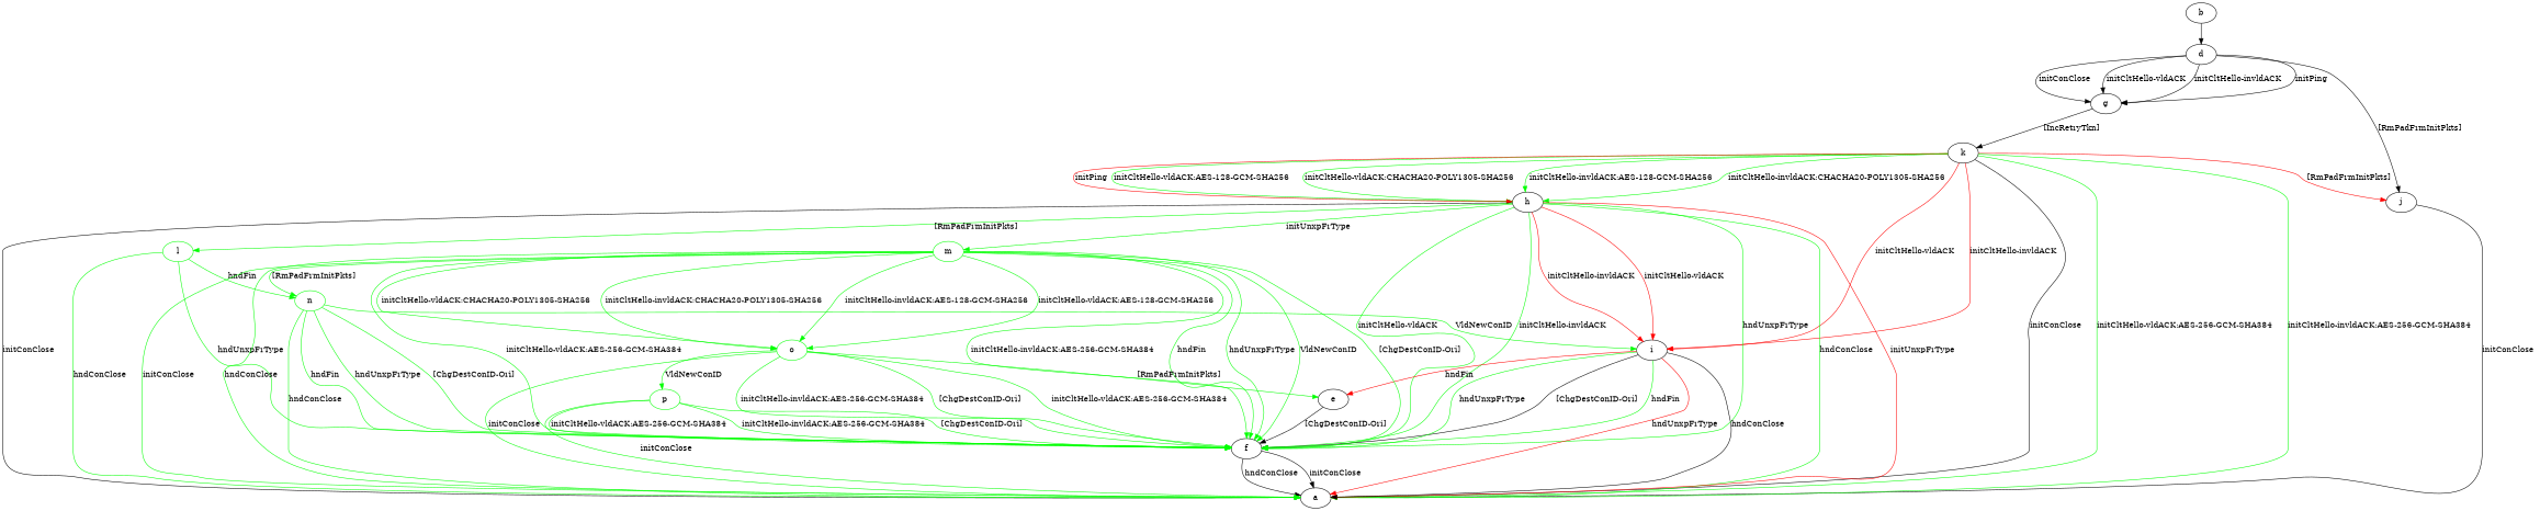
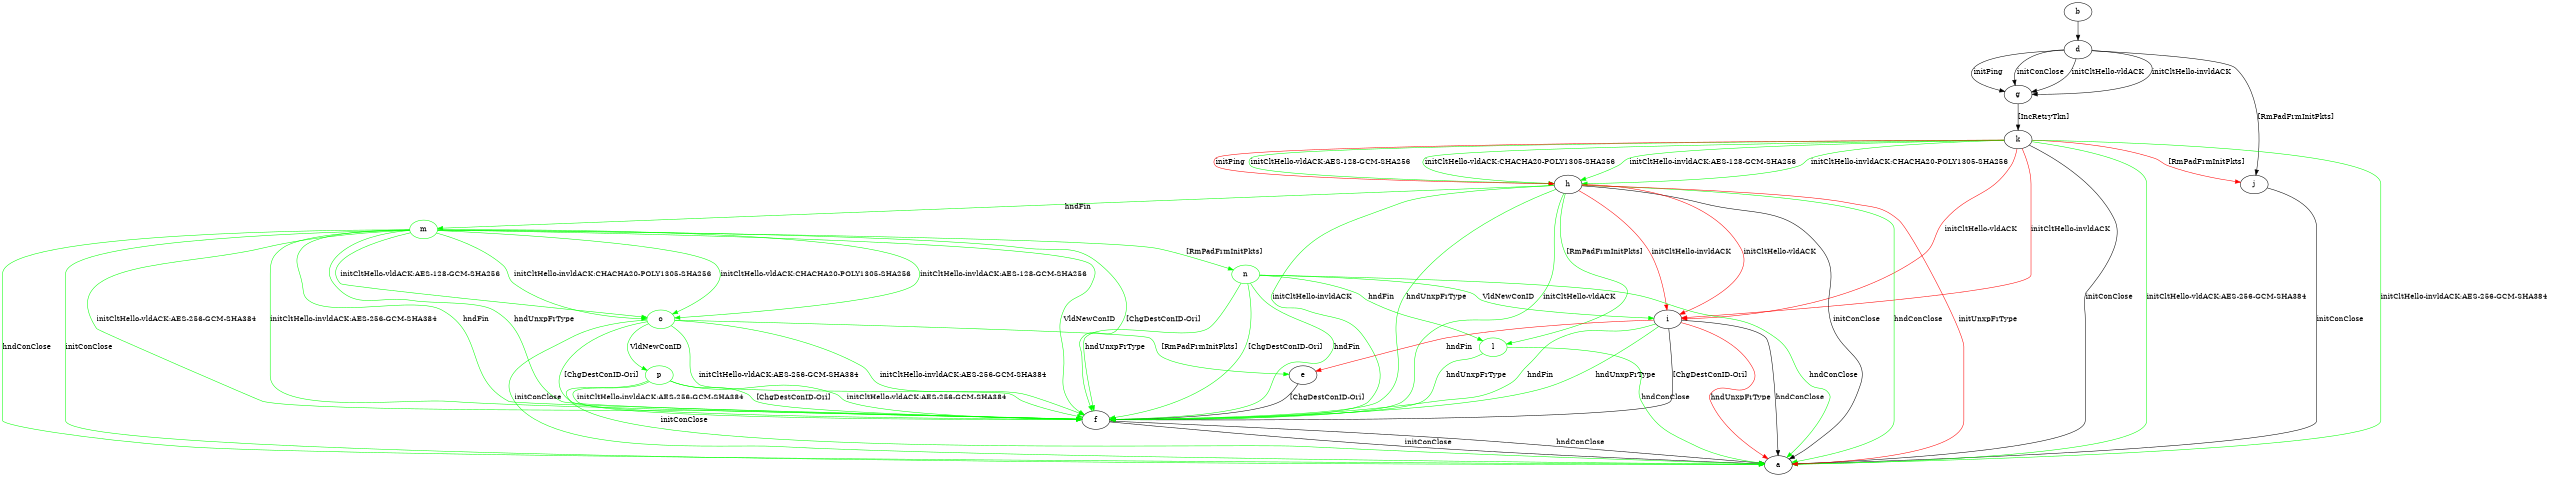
  digraph {
    edge [color=green]
    b
    d
    g
    j
    k
    a
    f
    h
    i
    e
    l [color=green]
    m [color=green]
    n [color=green]
    o [color=green]
    p [color=green]
    b -> d [color=""]
    d -> g [label="initPing " color=""]
    d -> g [label="initConClose " color=""]
    d -> g [label="initCltHello-vldACK " color=""]
    d -> g [label="initCltHello-invldACK " color=""]
    d -> j [label="[RmPadFrmInitPkts] " color=""]
    g -> k [label="[IncRetryTkn] " color=""]
    j -> a [label="initConClose " color=""]
    k -> j [color=red label="[RmPadFrmInitPkts] "]
    k -> a [label="initConClose " color=""]
    k -> a [label="initCltHello-vldACK:AES-256-GCM-SHA384 "]
    k -> a [label="initCltHello-invldACK:AES-256-GCM-SHA384 "]
    k -> h [label="initCltHello-vldACK:AES-128-GCM-SHA256 "]
    k -> h [label="initCltHello-vldACK:CHACHA20-POLY1305-SHA256 "]
    k -> h [label="initCltHello-invldACK:AES-128-GCM-SHA256 "]
    k -> h [label="initCltHello-invldACK:CHACHA20-POLY1305-SHA256 "]
    k -> h [color=red label="initPing "]
    k -> i [color=red label="initCltHello-vldACK "]
    k -> i [color=red label="initCltHello-invldACK "]
    f -> a [label="initConClose " color=""]
    f -> a [label="hndConClose " color=""]
    h -> a [label="initConClose " color=""]
    h -> a [label="hndConClose "]
    h -> a [color=red label="initUnxpFrType "]
    h -> f [label="initCltHello-vldACK "]
    h -> f [label="initCltHello-invldACK "]
    h -> f [label="hndUnxpFrType "]
    h -> i [color=red label="initCltHello-vldACK "]
    h -> i [color=red label="initCltHello-invldACK "]
    h -> l [label="[RmPadFrmInitPkts] "]
-   h -> m [label="initUnxpFrType "]
+   h -> m [label="hndFin "]
    i -> a [label="hndConClose " color=""]
    i -> a [color=red label="hndUnxpFrType "]
    i -> f [label="[ChgDestConID-Ori] " color=""]
    i -> f [label="hndFin "]
    i -> f [label="hndUnxpFrType "]
    i -> e [color=red label="hndFin "]
    e -> f [label="[ChgDestConID-Ori] " color=""]
    l -> a [label="hndConClose "]
    l -> f [label="hndUnxpFrType "]
-   l -> n [label="hndFin "]
+   n -> l [label="hndFin "]
    m -> a [label="initConClose "]
    m -> a [label="hndConClose "]
    m -> f [label="initCltHello-vldACK:AES-256-GCM-SHA384 "]
    m -> f [label="initCltHello-invldACK:AES-256-GCM-SHA384 "]
    m -> f [label="hndFin "]
    m -> f [label="hndUnxpFrType "]
    m -> f [label="VldNewConID "]
    m -> f [label="[ChgDestConID-Ori] "]
    m -> n [label="[RmPadFrmInitPkts] "]
    m -> o [label="initCltHello-vldACK:AES-128-GCM-SHA256 "]
    m -> o [label="initCltHello-vldACK:CHACHA20-POLY1305-SHA256 "]
    m -> o [label="initCltHello-invldACK:AES-128-GCM-SHA256 "]
    m -> o [label="initCltHello-invldACK:CHACHA20-POLY1305-SHA256 "]
    n -> a [label="hndConClose "]
    n -> f [label="hndFin "]
    n -> f [label="hndUnxpFrType "]
    n -> f [label="[ChgDestConID-Ori] "]
    n -> i [label="VldNewConID "]
    o -> a [label="initConClose "]
    o -> f [label="initCltHello-vldACK:AES-256-GCM-SHA384 "]
    o -> f [label="initCltHello-invldACK:AES-256-GCM-SHA384 "]
    o -> f [label="[ChgDestConID-Ori] "]
    o -> e [label="[RmPadFrmInitPkts] "]
    o -> p [label="VldNewConID "]
    p -> a [label="initConClose "]
    p -> f [label="initCltHello-vldACK:AES-256-GCM-SHA384 "]
    p -> f [label="initCltHello-invldACK:AES-256-GCM-SHA384 "]
    p -> f [label="[ChgDestConID-Ori] "]
  }
